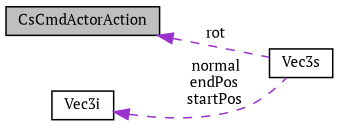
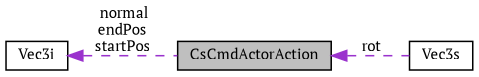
  digraph {
    fontname="PT Serif"
    rankdir=LR
    node [color=black fillcolor=white fontname="PT Serif" fontsize=10 shape=record style=filled]
    edge [color=darkorchid3 dir=back fontname="PT Serif" fontsize=10 labelfontname=Helvetica labelfontsize=10 style=dashed]
    n1 [fillcolor=grey75 fontcolor=black height=0.2 label=CsCmdActorAction width=0.4]
    n2 [height=0.2 label=Vec3s width=0.4]
    n3 [height=0.2 label=Vec3i width=0.4]
    n1 -> n2 [label=" rot"]
-   n3 -> n2 [label=" normal\nendPos\nstartPos"]
+   n3 -> n1 [label=" normal\nendPos\nstartPos"]
  }
